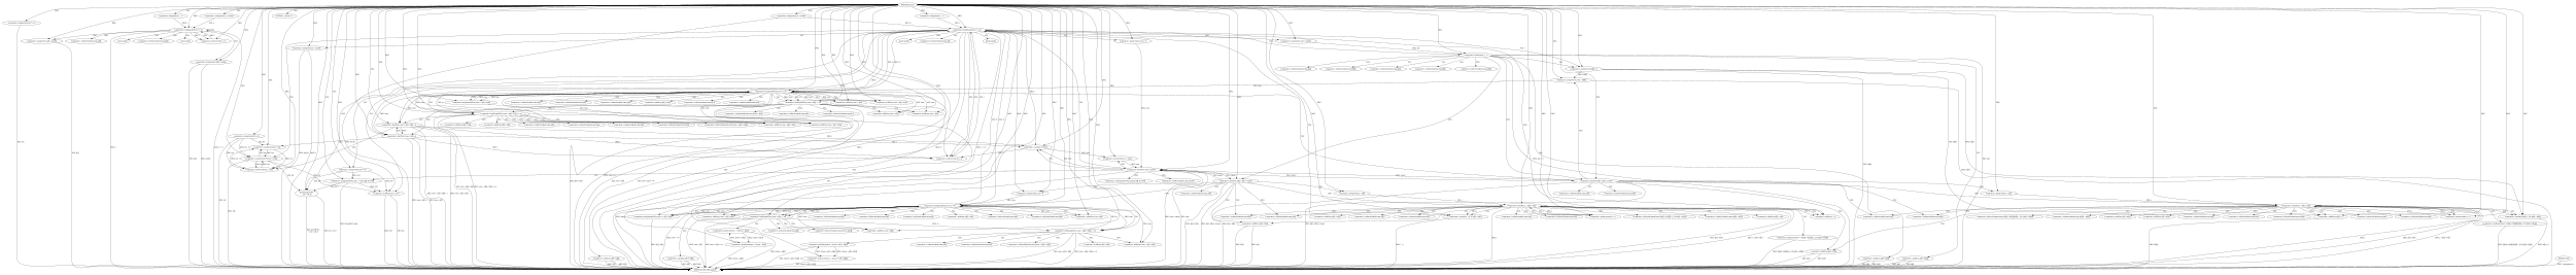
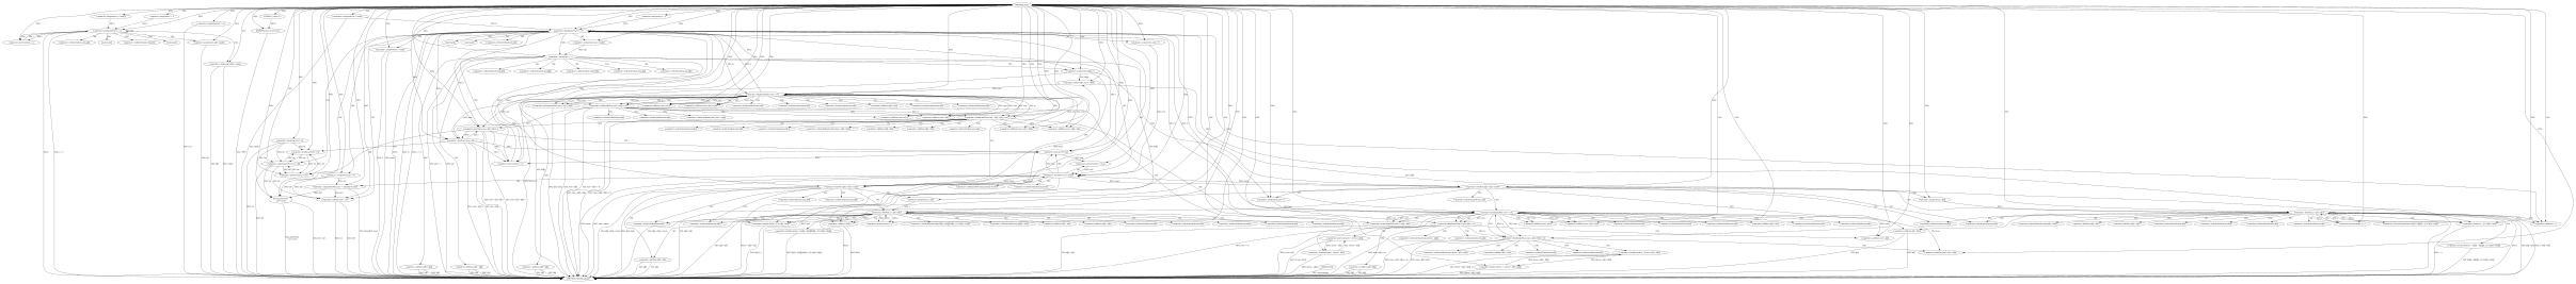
  digraph {
    fontname=Ubuntu
    node [fontname=Ubuntu]
    edge [fontname=Ubuntu]
    n1 [label="(METHOD,main)"]
    n2 [label="(<operator>.assignment,n = read())"]
    n3 [label="(<operator>.assignment,m = read())"]
    n4 [label="(<operator>.assignment,tot = 0)"]
    n5 [label="(<operator>.assignment,tot1 = 0)"]
+   n6 [label="(RETURN,return 0;,return 0;)"]
    n7 [label="(<operator>.assignment,i = 1)"]
    n8 [label="(<operator>.lessEqualsThan,i <= n)"]
    n9 [label="(<operator>.preIncrement,++ i)"]
    n10 [label="(<operator>.assignment,i = 1)"]
    n11 [label="(<operator>.lessEqualsThan,i <= m)"]
    n12 [label="(<operator>.preIncrement,++ i)"]
    n13 [label="(LITERAL,1,return 0;)"]
    n14 [label="(<operator>.assignment,a[i] = read())"]
    n15 [label="(<operator>.assignment,b[i] = read())"]
    n16 [label="(<operator>.assignment,opt = read())"]
    n17 [label="(<operator>.assignment,k = read())"]
    n18 [label="(<operator>.assignmentPlus,tot += c[i])"]
    n19 [label="(<operator>.assignment,tot1 = 0)"]
    n20 [label="(printf,printf(\"%d\n\", tot + tot1))"]
    n21 [label="(<operator>.equals,opt == 1)"]
    n22 [label="(<operator>.assignment,now = 1)"]
    n23 [label="(<operator>.lessThan,now < maxm)"]
    n24 [label="(<operator>.preIncrement,++ now)"]
    n25 [label="(<operator>.assignmentPlus,tot1 += t[now][i % now])"]
    n26 [label="(<operator>.assignment,lst[k] = i)"]
    n27 [label="(<operator>.addition,tot + tot1)"]
    n28 [label="(<operator>.lessThan,a[k] + b[k] < maxm)"]
    n29 [label="(<operator>.lessThan,a[k] + b[k] < maxm)"]
    n30 [label="(<operator>.assignment,j = a[k])"]
    n31 [label="(<operator>.lessThan,j < a[k] + b[k])"]
    n32 [label="(<operator>.preIncrement,++ j)"]
    n33 [label="(<operator>.assignment,j = a[k])"]
    n34 [label="(<operator>.lessThan,j < a[k] + b[k])"]
    n35 [label="(<operator>.preIncrement,++ j)"]
    n36 [label="(<operator>.modulo,i % now)"]
    n37 [label="(<operator>.assignment,now = i)"]
    n38 [label="(<operator>.lessEqualsThan,now <= m)"]
    n39 [label="(<operator>.assignmentPlus,now += a[k] + b[k])"]
    n40 [label="(<operator>.assignment,now = lst[k])"]
    n41 [label="(<operator>.lessEqualsThan,now <= m)"]
    n42 [label="(<operator>.assignmentPlus,now += a[k] + b[k])"]
    n43 [label="(<operator>.modulo,(i + j) % (a[k] + b[k]))"]
    n44 [label="(<operator>.lessEqualsThan,now + a[k] <= m)"]
    n45 [label="(<operator>.lessEqualsThan,now + a[k] + b[k] <= m)"]
    n46 [label="(<operator>.modulo,(lst[k] + j) % (a[k] + b[k]))"]
    n47 [label="(<operator>.lessEqualsThan,now + a[k] <= m)"]
    n48 [label="(<operator>.lessEqualsThan,now + a[k] + b[k] <= m)"]
    n49 [label="(<operator>.addition,i + j)"]
    n50 [label="(<operator>.addition,lst[k] + j)"]
    n51 [label="(<operator>.addition,now + a[k])"]
    n52 [label="(<operator>.addition,now + a[k] + b[k])"]
    n53 [label="(<operator>.addition,now + a[k])"]
    n54 [label="(<operator>.lessThan,now + a[k] < i)"]
    n55 [label="(<operator>.preDecrement,-- tot)"]
    n56 [label="(<operator>.addition,now + a[k] + b[k])"]
    n57 [label="(<operator>.lessThan,now + a[k] + b[k] < i)"]
    n58 [label="(<operator>.preIncrement,++ tot)"]
    n59 [label="(<operator>.addition,now + a[k])"]
    n60 [label="(<operator>.addition,now + a[k] + b[k])"]
    n61 [label="(<operator>.addition,now + a[k])"]
    n62 [label="(<operator>.addition,now + a[k])"]
    n63 [label="(<operator>.addition,now + a[k] + b[k])"]
    n64 [label="(<operator>.addition,now + a[k] + b[k])"]
    n65 [label="(PARAM,void)"]
    n66 [label="(METHOD_RETURN,signed)"]
    n67 [label="(<operator>.indirectIndexAccess,a[i])"]
    n68 [label="(read,read())"]
    n69 [label="(<operator>.indirectIndexAccess,b[i])"]
    n70 [label="(read,read())"]
    n71 [label="(read,read())"]
    n72 [label="(read,read())"]
    n73 [label="(<operator>.indirectIndexAccess,c[i])"]
    n74 [label="(<operator>.addition,a[k] + b[k])"]
    n75 [label="(<operator>.addition,a[k] + b[k])"]
    n76 [label="(<operator>.indirectIndexAccess,lst[k])"]
    n77 [label="(<operator>.indirectIndexAccess,a[k])"]
    n78 [label="(<operator>.indirectIndexAccess,b[k])"]
    n79 [label="(<operator>.indirectIndexAccess,a[k])"]
    n80 [label="(<operator>.indirectIndexAccess,b[k])"]
    n81 [label="(<operator>.indirectIndexAccess,t[now][i % now])"]
    n82 [label="(<operator>.indirectIndexAccess,t[now])"]
    n83 [label="(<operator>.addition,a[k] + b[k])"]
    n84 [label="(<operator>.indirectIndexAccess,a[k])"]
    n85 [label="(<operator>.indirectIndexAccess,a[k])"]
    n86 [label="(<operator>.indirectIndexAccess,b[k])"]
    n87 [label="(<operator>.addition,a[k] + b[k])"]
    n88 [label="(<operator>.indirectIndexAccess,a[k])"]
    n89 [label="(<operator>.indirectIndexAccess,a[k])"]
    n90 [label="(<operator>.indirectIndexAccess,b[k])"]
    n91 [label="(<operator>.indirectIndexAccess,lst[k])"]
    n92 [label="(<operator>.preIncrement,++ t[a[k] + b[k]][(i + j) % (a[k] + b[k])])"]
    n93 [label="(<operator>.indirectIndexAccess,t[a[k] + b[k]][(i + j) % (a[k] + b[k])])"]
    n94 [label="(<operator>.indirectIndexAccess,t[a[k] + b[k]])"]
    n95 [label="(<operator>.addition,a[k] + b[k])"]
    n96 [label="(<operator>.addition,a[k] + b[k])"]
    n97 [label="(<operator>.indirectIndexAccess,a[k])"]
    n98 [label="(<operator>.indirectIndexAccess,b[k])"]
    n99 [label="(<operator>.indirectIndexAccess,a[k])"]
    n100 [label="(<operator>.indirectIndexAccess,b[k])"]
    n101 [label="(<operator>.preDecrement,-- t[a[k] + b[k]][(lst[k] + j) % (a[k] + b[k])])"]
    n102 [label="(<operator>.indirectIndexAccess,t[a[k] + b[k]][(lst[k] + j) % (a[k] + b[k])])"]
    n103 [label="(<operator>.indirectIndexAccess,t[a[k] + b[k]])"]
    n104 [label="(<operator>.addition,a[k] + b[k])"]
    n105 [label="(<operator>.addition,a[k] + b[k])"]
    n106 [label="(<operator>.indirectIndexAccess,a[k])"]
    n107 [label="(<operator>.indirectIndexAccess,b[k])"]
    n108 [label="(<operator>.indirectIndexAccess,lst[k])"]
    n109 [label="(<operator>.indirectIndexAccess,a[k])"]
    n110 [label="(<operator>.indirectIndexAccess,b[k])"]
    n111 [label="(<operator>.addition,a[k] + b[k])"]
    n112 [label="(<operator>.indirectIndexAccess,a[k])"]
    n113 [label="(<operator>.indirectIndexAccess,b[k])"]
    n114 [label="(<operator>.indirectIndexAccess,a[k])"]
    n115 [label="(<operator>.addition,a[k] + b[k])"]
    n116 [label="(<operator>.indirectIndexAccess,a[k])"]
    n117 [label="(<operator>.indirectIndexAccess,b[k])"]
    n118 [label="(<operator>.addition,a[k] + b[k])"]
    n119 [label="(<operator>.indirectIndexAccess,a[k])"]
    n120 [label="(<operator>.indirectIndexAccess,b[k])"]
    n121 [label="(<operator>.indirectIndexAccess,a[k])"]
    n122 [label="(<operator>.addition,a[k] + b[k])"]
    n123 [label="(<operator>.indirectIndexAccess,a[k])"]
    n124 [label="(<operator>.indirectIndexAccess,b[k])"]
    n125 [label="(<operator>.preIncrement,++ c[now + a[k]])"]
    n126 [label="(<operator>.indirectIndexAccess,c[now + a[k]])"]
    n127 [label="(<operator>.indirectIndexAccess,a[k])"]
    n128 [label="(<operator>.preDecrement,-- c[now + a[k] + b[k]])"]
    n129 [label="(<operator>.indirectIndexAccess,c[now + a[k] + b[k]])"]
    n130 [label="(<operator>.addition,a[k] + b[k])"]
    n131 [label="(<operator>.indirectIndexAccess,a[k])"]
    n132 [label="(<operator>.indirectIndexAccess,b[k])"]
    n133 [label="(<operator>.preDecrement,-- c[now + a[k]])"]
    n134 [label="(<operator>.indirectIndexAccess,c[now + a[k]])"]
    n135 [label="(<operator>.indirectIndexAccess,a[k])"]
    n136 [label="(<operator>.indirectIndexAccess,a[k])"]
    n137 [label="(<operator>.preIncrement,++ c[now + a[k] + b[k]])"]
    n138 [label="(<operator>.indirectIndexAccess,c[now + a[k] + b[k]])"]
    n139 [label="(<operator>.addition,a[k] + b[k])"]
    n140 [label="(<operator>.addition,a[k] + b[k])"]
    n141 [label="(<operator>.indirectIndexAccess,a[k])"]
    n142 [label="(<operator>.indirectIndexAccess,b[k])"]
    n143 [label="(<operator>.indirectIndexAccess,a[k])"]
    n144 [label="(<operator>.indirectIndexAccess,b[k])"]
    n1 -> n2 [label="DDG: "]
    n1 -> n3 [label="DDG: "]
    n1 -> n4 [label="DDG: "]
    n1 -> n5 [label="DDG: "]
+   n1 -> n6 [label="DDG: "]
    n1 -> n7 [label="DDG: "]
    n1 -> n8 [label="DDG: "]
    n1 -> n9 [label="DDG: "]
    n1 -> n10 [label="DDG: "]
    n1 -> n11 [label="DDG: "]
    n1 -> n12 [label="DDG: "]
    n1 -> n13 [label="DDG: "]
    n1 -> n14 [label="DDG: "]
    n1 -> n15 [label="DDG: "]
    n1 -> n16 [label="DDG: "]
    n1 -> n17 [label="DDG: "]
    n1 -> n18 [label="DDG: "]
    n1 -> n19 [label="DDG: "]
    n1 -> n20 [label="DDG: "]
    n1 -> n21 [label="DDG: "]
    n1 -> n22 [label="DDG: "]
    n1 -> n23 [label="DDG: "]
    n1 -> n24 [label="DDG: "]
    n1 -> n25 [label="DDG: "]
    n1 -> n26 [label="DDG: "]
    n1 -> n27 [label="DDG: "]
    n1 -> n28 [label="DDG: "]
    n1 -> n29 [label="DDG: "]
    n1 -> n30 [label="DDG: "]
    n1 -> n31 [label="DDG: "]
    n1 -> n32 [label="DDG: "]
    n1 -> n33 [label="DDG: "]
    n1 -> n34 [label="DDG: "]
    n1 -> n35 [label="DDG: "]
    n1 -> n36 [label="DDG: "]
    n1 -> n37 [label="DDG: "]
    n1 -> n38 [label="DDG: "]
    n1 -> n39 [label="DDG: "]
    n1 -> n40 [label="DDG: "]
    n1 -> n41 [label="DDG: "]
    n1 -> n42 [label="DDG: "]
    n1 -> n43 [label="DDG: "]
    n1 -> n44 [label="DDG: "]
    n1 -> n45 [label="DDG: "]
    n1 -> n46 [label="DDG: "]
    n1 -> n47 [label="DDG: "]
    n1 -> n48 [label="DDG: "]
    n1 -> n49 [label="DDG: "]
    n1 -> n50 [label="DDG: "]
    n1 -> n51 [label="DDG: "]
    n1 -> n52 [label="DDG: "]
    n1 -> n53 [label="DDG: "]
    n1 -> n54 [label="DDG: "]
    n1 -> n55 [label="DDG: "]
    n1 -> n56 [label="DDG: "]
    n1 -> n57 [label="DDG: "]
    n1 -> n58 [label="DDG: "]
    n1 -> n59 [label="DDG: "]
    n1 -> n60 [label="DDG: "]
    n1 -> n61 [label="DDG: "]
    n1 -> n62 [label="DDG: "]
    n1 -> n63 [label="DDG: "]
    n1 -> n64 [label="DDG: "]
    n2 -> n8 [label="DDG: n"]
    n3 -> n11 [label="DDG: m"]
    n3 -> n66 [label="DDG: read()"]
    n4 -> n18 [label="DDG: tot"]
    n4 -> n55 [label="DDG: tot"]
    n4 -> n58 [label="DDG: tot"]
    n4 -> n66 [label="DDG: tot"]
    n5 -> n66 [label="DDG: tot1"]
+   n6 -> n66 [label="DDG: <RET>"]
    n7 -> n8 [label="DDG: i"]
    n8 -> n8 [label="CDG: "]
    n8 -> n9 [label="DDG: i"]
    n8 -> n9 [label="CDG: "]
    n8 -> n14 [label="CDG: "]
    n8 -> n15 [label="CDG: "]
    n8 -> n66 [label="DDG: n"]
    n8 -> n66 [label="DDG: i <= n"]
    n8 -> n67 [label="CDG: "]
    n8 -> n68 [label="CDG: "]
    n8 -> n69 [label="CDG: "]
    n8 -> n70 [label="CDG: "]
    n9 -> n8 [label="DDG: i"]
    n10 -> n11 [label="DDG: i"]
    n11 -> n11 [label="CDG: "]
    n11 -> n12 [label="DDG: i"]
    n11 -> n12 [label="CDG: "]
    n11 -> n16 [label="CDG: "]
    n11 -> n17 [label="CDG: "]
    n11 -> n18 [label="CDG: "]
    n11 -> n19 [label="CDG: "]
    n11 -> n20 [label="CDG: "]
    n11 -> n21 [label="CDG: "]
    n11 -> n22 [label="CDG: "]
    n11 -> n23 [label="CDG: "]
    n11 -> n26 [label="DDG: i"]
    n11 -> n27 [label="CDG: "]
    n11 -> n36 [label="DDG: i"]
    n11 -> n37 [label="DDG: i"]
    n11 -> n38 [label="DDG: m"]
    n11 -> n41 [label="DDG: m"]
    n11 -> n43 [label="DDG: i"]
    n11 -> n49 [label="DDG: i"]
    n11 -> n54 [label="DDG: i"]
    n11 -> n57 [label="DDG: i"]
    n11 -> n66 [label="DDG: i"]
    n11 -> n66 [label="DDG: m"]
    n11 -> n66 [label="DDG: i <= m"]
    n11 -> n71 [label="CDG: "]
    n11 -> n72 [label="CDG: "]
    n11 -> n73 [label="CDG: "]
    n12 -> n11 [label="DDG: i"]
+   n13 -> n6 [label="DDG: 0"]
    n14 -> n66 [label="DDG: a[i]"]
    n15 -> n66 [label="DDG: b[i]"]
    n15 -> n66 [label="DDG: read()"]
    n16 -> n21 [label="DDG: opt"]
    n17 -> n66 [label="DDG: k"]
    n17 -> n66 [label="DDG: read()"]
    n18 -> n20 [label="DDG: tot"]
    n18 -> n27 [label="DDG: tot"]
    n18 -> n55 [label="DDG: tot"]
    n18 -> n58 [label="DDG: tot"]
    n18 -> n66 [label="DDG: c[i]"]
    n19 -> n20 [label="DDG: tot1"]
    n19 -> n25 [label="DDG: tot1"]
    n19 -> n27 [label="DDG: tot1"]
    n20 -> n66 [label="DDG: tot + tot1"]
    n20 -> n66 [label="DDG: printf(\"%d\n\", tot + tot1)"]
    n21 -> n26 [label="CDG: "]
    n21 -> n28 [label="CDG: "]
    n21 -> n29 [label="CDG: "]
    n21 -> n66 [label="DDG: opt"]
    n21 -> n66 [label="DDG: opt == 1"]
    n21 -> n74 [label="CDG: "]
    n21 -> n75 [label="CDG: "]
    n21 -> n76 [label="CDG: "]
    n21 -> n77 [label="CDG: "]
    n21 -> n78 [label="CDG: "]
    n21 -> n79 [label="CDG: "]
    n21 -> n80 [label="CDG: "]
    n22 -> n23 [label="DDG: now"]
    n23 -> n23 [label="CDG: "]
    n23 -> n24 [label="CDG: "]
    n23 -> n25 [label="CDG: "]
    n23 -> n28 [label="DDG: maxm"]
    n23 -> n29 [label="DDG: maxm"]
    n23 -> n36 [label="DDG: now"]
    n23 -> n36 [label="CDG: "]
    n23 -> n66 [label="DDG: now"]
    n23 -> n66 [label="DDG: maxm"]
    n23 -> n66 [label="DDG: now < maxm"]
    n23 -> n81 [label="CDG: "]
    n23 -> n82 [label="CDG: "]
    n24 -> n23 [label="DDG: now"]
    n25 -> n20 [label="DDG: tot1"]
    n25 -> n27 [label="DDG: tot1"]
    n25 -> n66 [label="DDG: t[now][i % now]"]
    n26 -> n40 [label="DDG: lst[k]"]
    n26 -> n46 [label="DDG: lst[k]"]
    n26 -> n50 [label="DDG: lst[k]"]
    n26 -> n66 [label="DDG: lst[k]"]
    n27 -> n66 [label="DDG: tot"]
    n27 -> n66 [label="DDG: tot1"]
    n28 -> n23 [label="DDG: maxm"]
    n28 -> n30 [label="CDG: "]
    n28 -> n31 [label="CDG: "]
    n28 -> n37 [label="CDG: "]
    n28 -> n38 [label="CDG: "]
    n28 -> n66 [label="DDG: a[k] + b[k]"]
    n28 -> n66 [label="DDG: a[k] + b[k] < maxm"]
    n28 -> n83 [label="CDG: "]
    n28 -> n84 [label="CDG: "]
    n28 -> n85 [label="CDG: "]
    n28 -> n86 [label="CDG: "]
    n29 -> n23 [label="DDG: maxm"]
    n29 -> n33 [label="CDG: "]
    n29 -> n34 [label="CDG: "]
    n29 -> n40 [label="CDG: "]
    n29 -> n41 [label="CDG: "]
    n29 -> n66 [label="DDG: a[k] + b[k]"]
    n29 -> n66 [label="DDG: a[k] + b[k] < maxm"]
    n29 -> n87 [label="CDG: "]
    n29 -> n88 [label="CDG: "]
    n29 -> n89 [label="CDG: "]
    n29 -> n90 [label="CDG: "]
    n29 -> n91 [label="CDG: "]
    n30 -> n31 [label="DDG: j"]
    n31 -> n31 [label="CDG: "]
    n31 -> n32 [label="DDG: j"]
    n31 -> n32 [label="CDG: "]
    n31 -> n43 [label="DDG: j"]
    n31 -> n43 [label="CDG: "]
    n31 -> n49 [label="DDG: j"]
    n31 -> n49 [label="CDG: "]
    n31 -> n66 [label="DDG: j"]
    n31 -> n66 [label="DDG: a[k] + b[k]"]
    n31 -> n66 [label="DDG: j < a[k] + b[k]"]
    n31 -> n83 [label="CDG: "]
    n31 -> n85 [label="CDG: "]
    n31 -> n86 [label="CDG: "]
    n31 -> n92 [label="CDG: "]
    n31 -> n93 [label="CDG: "]
    n31 -> n94 [label="CDG: "]
    n31 -> n95 [label="CDG: "]
    n31 -> n96 [label="CDG: "]
    n31 -> n97 [label="CDG: "]
    n31 -> n98 [label="CDG: "]
    n31 -> n99 [label="CDG: "]
    n31 -> n100 [label="CDG: "]
    n32 -> n31 [label="DDG: j"]
    n33 -> n34 [label="DDG: j"]
    n34 -> n34 [label="CDG: "]
    n34 -> n35 [label="DDG: j"]
    n34 -> n35 [label="CDG: "]
    n34 -> n46 [label="DDG: j"]
    n34 -> n46 [label="CDG: "]
    n34 -> n50 [label="DDG: j"]
    n34 -> n50 [label="CDG: "]
    n34 -> n66 [label="DDG: j"]
    n34 -> n66 [label="DDG: a[k] + b[k]"]
    n34 -> n66 [label="DDG: j < a[k] + b[k]"]
    n34 -> n87 [label="CDG: "]
    n34 -> n89 [label="CDG: "]
    n34 -> n90 [label="CDG: "]
    n34 -> n101 [label="CDG: "]
    n34 -> n102 [label="CDG: "]
    n34 -> n103 [label="CDG: "]
    n34 -> n104 [label="CDG: "]
    n34 -> n105 [label="CDG: "]
    n34 -> n106 [label="CDG: "]
    n34 -> n107 [label="CDG: "]
    n34 -> n108 [label="CDG: "]
    n34 -> n109 [label="CDG: "]
    n34 -> n110 [label="CDG: "]
    n35 -> n34 [label="DDG: j"]
    n36 -> n12 [label="DDG: i"]
    n36 -> n24 [label="DDG: now"]
    n37 -> n38 [label="DDG: now"]
    n38 -> n11 [label="DDG: m"]
    n38 -> n38 [label="CDG: "]
    n38 -> n39 [label="DDG: now"]
    n38 -> n39 [label="CDG: "]
    n38 -> n44 [label="DDG: now"]
    n38 -> n44 [label="DDG: m"]
    n38 -> n44 [label="CDG: "]
    n38 -> n45 [label="DDG: now"]
    n38 -> n45 [label="CDG: "]
    n38 -> n51 [label="DDG: now"]
    n38 -> n51 [label="CDG: "]
    n38 -> n52 [label="DDG: now"]
    n38 -> n52 [label="CDG: "]
    n38 -> n59 [label="DDG: now"]
    n38 -> n60 [label="DDG: now"]
    n38 -> n66 [label="DDG: now <= m"]
    n38 -> n111 [label="CDG: "]
    n38 -> n112 [label="CDG: "]
    n38 -> n113 [label="CDG: "]
    n38 -> n114 [label="CDG: "]
    n38 -> n115 [label="CDG: "]
    n38 -> n116 [label="CDG: "]
    n38 -> n117 [label="CDG: "]
    n39 -> n38 [label="DDG: now"]
    n39 -> n66 [label="DDG: a[k] + b[k]"]
    n40 -> n41 [label="DDG: now"]
    n40 -> n66 [label="DDG: lst[k]"]
    n41 -> n11 [label="DDG: m"]
    n41 -> n41 [label="CDG: "]
    n41 -> n42 [label="DDG: now"]
    n41 -> n42 [label="CDG: "]
    n41 -> n47 [label="DDG: now"]
    n41 -> n47 [label="DDG: m"]
    n41 -> n47 [label="CDG: "]
    n41 -> n48 [label="DDG: now"]
    n41 -> n48 [label="CDG: "]
    n41 -> n53 [label="DDG: now"]
    n41 -> n53 [label="CDG: "]
    n41 -> n54 [label="DDG: now"]
    n41 -> n56 [label="DDG: now"]
    n41 -> n56 [label="CDG: "]
    n41 -> n57 [label="DDG: now"]
    n41 -> n61 [label="DDG: now"]
    n41 -> n62 [label="DDG: now"]
    n41 -> n63 [label="DDG: now"]
    n41 -> n64 [label="DDG: now"]
    n41 -> n66 [label="DDG: now <= m"]
    n41 -> n118 [label="CDG: "]
    n41 -> n119 [label="CDG: "]
    n41 -> n120 [label="CDG: "]
    n41 -> n121 [label="CDG: "]
    n41 -> n122 [label="CDG: "]
    n41 -> n123 [label="CDG: "]
    n41 -> n124 [label="CDG: "]
    n42 -> n41 [label="DDG: now"]
    n42 -> n66 [label="DDG: a[k] + b[k]"]
    n43 -> n66 [label="DDG: i + j"]
    n44 -> n45 [label="DDG: m"]
    n44 -> n59 [label="CDG: "]
    n44 -> n66 [label="DDG: now + a[k]"]
    n44 -> n66 [label="DDG: now + a[k] <= m"]
    n44 -> n125 [label="CDG: "]
    n44 -> n126 [label="CDG: "]
    n44 -> n127 [label="CDG: "]
    n45 -> n38 [label="DDG: m"]
    n45 -> n60 [label="CDG: "]
    n45 -> n66 [label="DDG: now + a[k] + b[k]"]
    n45 -> n66 [label="DDG: now + a[k] + b[k] <= m"]
    n45 -> n128 [label="CDG: "]
    n45 -> n129 [label="CDG: "]
    n45 -> n130 [label="CDG: "]
    n45 -> n131 [label="CDG: "]
    n45 -> n132 [label="CDG: "]
    n46 -> n66 [label="DDG: lst[k] + j"]
    n47 -> n48 [label="DDG: m"]
    n47 -> n54 [label="CDG: "]
    n47 -> n61 [label="CDG: "]
    n47 -> n62 [label="CDG: "]
    n47 -> n66 [label="DDG: now + a[k]"]
    n47 -> n66 [label="DDG: now + a[k] <= m"]
    n47 -> n133 [label="CDG: "]
    n47 -> n134 [label="CDG: "]
    n47 -> n135 [label="CDG: "]
    n47 -> n136 [label="CDG: "]
    n48 -> n41 [label="DDG: m"]
    n48 -> n57 [label="CDG: "]
    n48 -> n63 [label="CDG: "]
    n48 -> n64 [label="CDG: "]
    n48 -> n66 [label="DDG: now + a[k] + b[k]"]
    n48 -> n66 [label="DDG: now + a[k] + b[k] <= m"]
    n48 -> n137 [label="CDG: "]
    n48 -> n138 [label="CDG: "]
    n48 -> n139 [label="CDG: "]
    n48 -> n140 [label="CDG: "]
    n48 -> n141 [label="CDG: "]
    n48 -> n142 [label="CDG: "]
    n48 -> n143 [label="CDG: "]
    n48 -> n144 [label="CDG: "]
    n50 -> n66 [label="DDG: lst[k]"]
    n54 -> n12 [label="DDG: i"]
    n54 -> n36 [label="DDG: i"]
    n54 -> n55 [label="CDG: "]
    n54 -> n57 [label="DDG: i"]
    n54 -> n66 [label="DDG: now + a[k]"]
    n54 -> n66 [label="DDG: now + a[k] < i"]
    n55 -> n18 [label="DDG: tot"]
    n55 -> n58 [label="DDG: tot"]
    n57 -> n12 [label="DDG: i"]
    n57 -> n36 [label="DDG: i"]
    n57 -> n54 [label="DDG: i"]
    n57 -> n58 [label="CDG: "]
    n57 -> n66 [label="DDG: now + a[k] + b[k]"]
    n57 -> n66 [label="DDG: now + a[k] + b[k] < i"]
    n58 -> n18 [label="DDG: tot"]
    n58 -> n55 [label="DDG: tot"]
    n65 -> n66 [label="DDG: <anonymous>"]
    n74 -> n66 [label="DDG: a[k]"]
    n74 -> n66 [label="DDG: b[k]"]
    n75 -> n66 [label="DDG: a[k]"]
    n75 -> n66 [label="DDG: b[k]"]
    n83 -> n66 [label="DDG: a[k]"]
    n83 -> n66 [label="DDG: b[k]"]
    n87 -> n66 [label="DDG: a[k]"]
    n87 -> n66 [label="DDG: b[k]"]
    n92 -> n66 [label="DDG: t[a[k] + b[k]][(i + j) % (a[k] + b[k])]"]
    n101 -> n66 [label="DDG: t[a[k] + b[k]][(lst[k] + j) % (a[k] + b[k])]"]
    n111 -> n66 [label="DDG: a[k]"]
    n111 -> n66 [label="DDG: b[k]"]
    n118 -> n66 [label="DDG: a[k]"]
    n118 -> n66 [label="DDG: b[k]"]
    n125 -> n66 [label="DDG: c[now + a[k]]"]
    n125 -> n133 [label="DDG: c[now + a[k]]"]
    n128 -> n66 [label="DDG: c[now + a[k] + b[k]]"]
    n128 -> n137 [label="DDG: c[now + a[k] + b[k]]"]
    n133 -> n66 [label="DDG: c[now + a[k]]"]
    n133 -> n125 [label="DDG: c[now + a[k]]"]
    n137 -> n66 [label="DDG: c[now + a[k] + b[k]]"]
    n137 -> n128 [label="DDG: c[now + a[k] + b[k]]"]
  }
